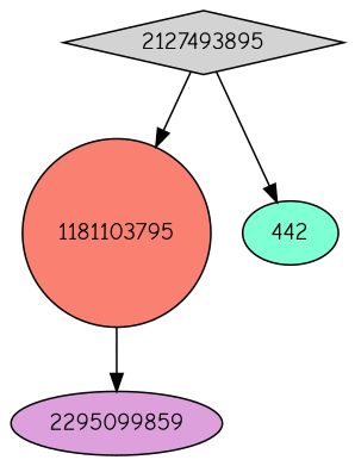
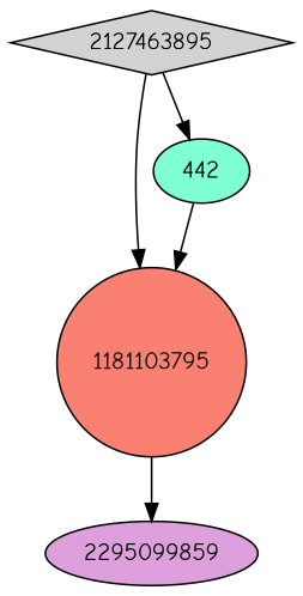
  strict digraph {
    fontname="Comic Neue"
    node [color=black fontname="Comic Neue" shape=ellipse style=filled]
    edge [fontname="Comic Neue"]
    1181103795 [fillcolor=salmon shape=circle]
    n2 [fillcolor=plum label=2295099859]
-   2127463895 [fillcolor=lightgrey shape=diamond label=2127493895]
+   2127463895 [fillcolor=lightgrey shape=diamond]
    442 [fillcolor=aquamarine]
    1181103795 -> n2
    2127463895 -> 1181103795
    2127463895 -> 442
+   442 -> 1181103795
  }
